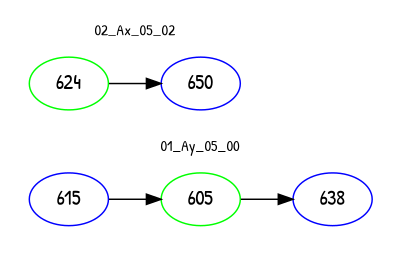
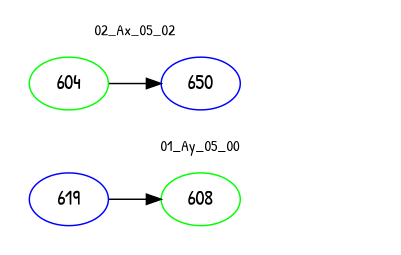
  digraph {
    fontname="Patrick Hand"
    rankdir=LR
    node [color=blue fontname="Patrick Hand"]
    edge [color=black fontname="Patrick Hand"]
-   n1 [label=615]
-   n2 [color=green label=605]
-   n3 [label=638]
-   n4 [color=green label=624]
+   n1 [label=619]
+   n2 [color=green label=608]
+   n4 [color=green label=604]
    n5 [label=650]
    subgraph cluster_1 {
      color=white
      fontsize=10
      label="01_Ay_05_00"
      n1
      n2
-     n3
    }
    subgraph cluster_2 {
      color=white
      fontsize=10
      label="02_Ax_05_02"
      n4
      n5
    }
    n1 -> n2
-   n2 -> n3
    n4 -> n5
  }
